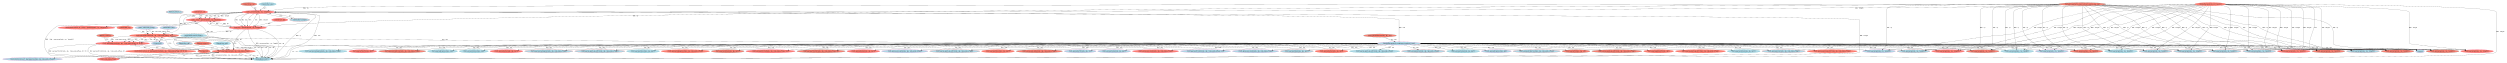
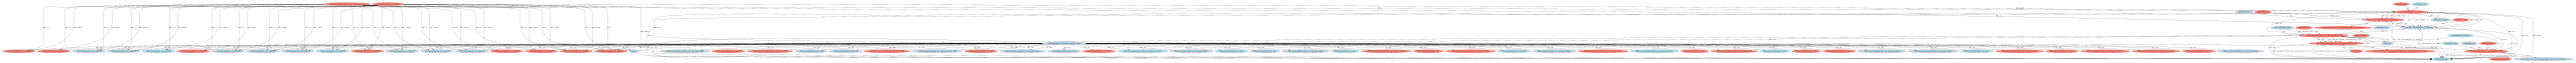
  digraph {
    fontname="JetBrains Mono"
    node [color=deeppink fillcolor=salmon fontname="JetBrains Mono" style=filled]
    edge [fontname="JetBrains Mono"]
    n1 [label="(Call,parserep(ndo, rp, length))"]
    n2 [label="(Call,!(dp = parserep(ndo, rp, length)))"]
-   n3 [label="(Call,dp = parserep(ndo, rp, length))"]
+   n3 [fillcolor=lightblue label="(Call,dp = parserep(ndo, rp, length))"]
    n4 [color=red label="(Call,parsewccres(ndo, dp, ndo->ndo_vflag))"]
    n5 [color=red label="(Call,parseattrstat(ndo, dp, !ndo->ndo_qflag, 0))"]
    n6 [color=red fillcolor=lightblue label="(Identifier,length)"]
    n7 [color=teal fillcolor=lightblue label="(MethodReturn,RET)"]
    n8 [label="(ControlStructure,if (!(dp = parserep(ndo, rp, length))))"]
    n9 [label="(Call,ndo->ndo_vflag)"]
    n10 [fillcolor=lightblue label="(ControlStructure,if (parsewccres(ndo, dp, ndo->ndo_vflag)))"]
    n11 [fillcolor=lightblue label="(MethodParameterIn,netdissect_options *ndo)"]
    n12 [label="(Call,parseattrstat(ndo, dp, !ndo->ndo_qflag, 0) != 0)"]
    n13 [fillcolor=lightblue label="(Literal,0)"]
    n14 [color=red fillcolor=lightblue label="(Call,parse_post_op_attr(ndo, dp, ndo->ndo_vflag))"]
    n15 [color=red label="(Call,parsestatus(ndo, dp, &er))"]
    n16 [color=teal label="(Call,parserep(ndo, rp, length))"]
    n17 [color=teal label="(Call,parserep(ndo, rp, length))"]
    n18 [color=teal label="(Call,parse_wcc_data(ndo, dp, ndo->ndo_vflag))"]
    n19 [fillcolor=lightblue label="(Call,parsestatfs(ndo, dp, v3))"]
    n20 [fillcolor=lightblue label="(Call,parsestatus(ndo, dp, &er))"]
    n21 [color=red fillcolor=lightblue label="(Call,parserep(ndo, rp, length))"]
    n22 [label="(Call,parse_wcc_data(ndo, dp, ndo->ndo_vflag))"]
    n23 [fillcolor=lightblue label="(Call,parseattrstat(ndo, dp, !ndo->ndo_qflag, v3))"]
    n24 [color=teal label="(Call,parselinkres(ndo, dp, v3))"]
    n25 [fillcolor=lightblue label="(Call,parse_wcc_data(ndo, dp, ndo->ndo_vflag))"]
    n26 [color=red fillcolor=lightblue label="(Call,parsestatus(ndo, dp, &er))"]
    n27 [color=red label="(Call,parsestatus(ndo, dp, &er))"]
    n28 [color=teal fillcolor=lightblue label="(Call,parse_post_op_attr(ndo, dp, ndo->ndo_vflag))"]
    n29 [color=red fillcolor=lightblue label="(Call,parserep(ndo, rp, length))"]
    n30 [color=red fillcolor=lightblue label="(Call,parsewccres(ndo, dp, ndo->ndo_vflag))"]
    n31 [color=teal fillcolor=lightblue label="(Call,parsestatus(ndo, dp, &er))"]
    n32 [fillcolor=lightblue label="(Call,parsediropres(ndo, dp))"]
    n33 [color=red fillcolor=lightblue label="(Call,parsev3rddirres(ndo, dp, ndo->ndo_vflag))"]
-   n34 [color=teal label="(Call,parsefh(ndo, dp, v3))"]
+   n34 [color=teal fillcolor=lightblue label="(Call,parsefh(ndo, dp, v3))"]
    n35 [color=teal label="(Call,parse_post_op_attr(ndo, dp, ndo->ndo_vflag))"]
    n36 [color=teal fillcolor=lightblue label="(Call,parserep(ndo, rp, length))"]
    n37 [color=red label="(Call,parsepathconf(ndo, dp))"]
    n38 [color=red label="(Call,parse_post_op_attr(ndo, dp, ndo->ndo_vflag))"]
    n39 [color=teal fillcolor=lightblue label="(Call,parsestatus(ndo, dp, &er))"]
    n40 [label="(Call,parserep(ndo, rp, length))"]
    n41 [color=red fillcolor=lightblue label="(Call,parsewccres(ndo, dp, ndo->ndo_vflag))"]
    n42 [color=red label="(Call,parse_post_op_attr(ndo, dp, ndo->ndo_vflag))"]
    n43 [color=red fillcolor=lightblue label="(Call,parserep(ndo, rp, length))"]
    n44 [color=red fillcolor=lightblue label="(Call,parserep(ndo, rp, length))"]
    n45 [color=teal fillcolor=lightblue label="(Call,parsecreateopres(ndo, dp, ndo->ndo_vflag))"]
    n46 [fillcolor=lightblue label="(Call,parserep(ndo, rp, length))"]
    n47 [label="(Call,parsefsinfo(ndo, dp))"]
    n48 [color=teal fillcolor=lightblue label="(Call,parserep(ndo, rp, length))"]
    n49 [color=teal label="(Call,parserep(ndo, rp, length))"]
    n50 [color=teal label="(Call,parsev3rddirres(ndo, dp, ndo->ndo_vflag))"]
    n51 [color=red fillcolor=lightblue label="(Call,parserep(ndo, rp, length))"]
    n52 [color=teal fillcolor=lightblue label="(Call,parsediropres(ndo, dp))"]
    n53 [fillcolor=lightblue label="(Call,parserep(ndo, rp, length))"]
-   n54 [color=teal fillcolor=lightblue label="(Call,parserddires(ndo, dp))"]
+   n54 [color=teal label="(Call,parserddires(ndo, dp))"]
    n55 [label="(Call,parsestatus(ndo, dp, &er))"]
    n56 [color=red fillcolor=lightblue label="(Call,parsecreateopres(ndo, dp, ndo->ndo_vflag))"]
    n57 [color=red fillcolor=lightblue label="(Call,parse_post_op_attr(ndo, dp, ndo->ndo_vflag))"]
    n58 [color=teal fillcolor=lightblue label="(Call,parsestatus(ndo, dp, &er))"]
    n59 [color=red fillcolor=lightblue label="(Call,parserep(ndo, rp, length))"]
    n60 [label="(Call,parserep(ndo, rp, length))"]
    n61 [color=red label="(Call,parsecreateopres(ndo, dp, ndo->ndo_vflag))"]
    n62 [color=teal label="(Call,parsestatus(ndo, dp, &er))"]
    n63 [label="(Call,parserep(ndo, rp, length))"]
    n64 [label="(Call,parseattrstat(ndo, dp, ndo->ndo_vflag, v3))"]
    n65 [color=teal label="(Call,parserep(ndo, rp, length))"]
    n66 [color=teal label="(Call,parseattrstat(ndo, dp, ndo->ndo_vflag, 0))"]
    n67 [label="(Call,parsestatus(ndo, dp, &er))"]
    n68 [color=teal label="(Call,parserep(ndo, rp, length))"]
    n69 [fillcolor=lightblue label="(Call,parse_wcc_data(ndo, dp, ndo->ndo_vflag))"]
    1000100 [fillcolor=lightblue]
    n71 [color=teal label="(MethodParameterIn,const struct sunrpc_msg *rp)"]
    n72 [color=red label="(MethodParameterIn,int length)"]
    n73 [color=red label="(Literal,0)"]
    n74 [color=red label="(ControlStructure,if (parseattrstat(ndo, dp, !ndo->ndo_qflag, 0) != 0))"]
    n75 [color=red fillcolor=lightblue label="(Return,return;)"]
    n76 [color=teal fillcolor=lightblue label="(Identifier,ndo)"]
    n77 [color=teal fillcolor=lightblue label="(ControlStructure,break;)"]
    n78 [fillcolor=lightblue label="(Call,!ndo->ndo_qflag)"]
    n79 [color=teal label="(Return,return;)"]
    n80 [color=teal label="(Identifier,rp)"]
    n81 [color=red label="(Identifier,dp)"]
    n82 [color=red fillcolor=lightblue label="(Identifier,dp)"]
    n83 [color=teal label="(Return,return;)"]
    n84 [color=teal fillcolor=lightblue label="(Identifier,ndo)"]
    n85 [label="(Identifier,v3)"]
    n86 [fillcolor=lightblue label="(Identifier,ndo)"]
    n87 [label="(Identifier,dp)"]
    n1 -> n2 [label="DDG: ndo"]
    n1 -> n2 [label="DDG: rp"]
    n1 -> n2 [label="DDG: length"]
    n1 -> n3 [label="AST: "]
    n1 -> n3 [label="DDG: ndo"]
    n1 -> n3 [label="DDG: rp"]
    n1 -> n3 [label="DDG: length"]
    n1 -> n4 [label="DDG: ndo"]
    n1 -> n5 [label="DDG: ndo"]
    n1 -> n6 [label="CFG: "]
    n1 -> n7 [label="DDG: ndo"]
    n1 -> n7 [label="DDG: length"]
    n1 -> n7 [label="DDG: rp"]
    n2 -> n3 [label="AST: "]
-   n7 -> n2 [label="DDG: !(dp = parserep(ndo, rp, length))"]
+   n2 -> n7 [label="DDG: !(dp = parserep(ndo, rp, length))"]
    n2 -> n8 [label="AST: "]
    n3 -> n1 [label="CFG: "]
    n3 -> n2 [label="AST: "]
    n3 -> n2 [label="DDG: dp"]
    n3 -> n4 [label="DDG: dp"]
    n3 -> n5 [label="DDG: dp"]
    n3 -> n7 [label="DDG: parserep(ndo, rp, length)"]
    n3 -> n7 [label="DDG: dp"]
    n4 -> n7 [label="DDG: ndo"]
    n4 -> n7 [label="DDG: dp"]
    n4 -> n7 [label="DDG: ndo->ndo_vflag"]
    n4 -> n7 [label="DDG: parsewccres(ndo, dp, ndo->ndo_vflag)"]
    n4 -> n9 [label="CFG: "]
    n4 -> n10 [label="AST: "]
    n5 -> n7 [label="DDG: dp"]
    n5 -> n7 [label="DDG: ndo"]
    n5 -> n7 [label="DDG: !ndo->ndo_qflag"]
    n5 -> n11 [label="DDG: ndo"]
    n5 -> n12 [label="AST: "]
    n5 -> n12 [label="DDG: ndo"]
    n5 -> n12 [label="DDG: dp"]
    n5 -> n12 [label="DDG: !ndo->ndo_qflag"]
    n5 -> n12 [label="DDG: 0"]
    n5 -> n13 [label="CFG: "]
    n6 -> n1 [label="AST: "]
    n9 -> n4 [label="AST: "]
    n11 -> n1 [label="DDG: ndo"]
    n11 -> n4 [label="DDG: ndo"]
    n11 -> n7 [label="DDG: ndo"]
    n11 -> n14 [label="DDG: ndo"]
    n11 -> n15 [label="DDG: ndo"]
    n11 -> n16 [label="DDG: ndo"]
    n11 -> n17 [label="DDG: ndo"]
    n11 -> n18 [label="DDG: ndo"]
    n11 -> n19 [label="DDG: ndo"]
    n11 -> n20 [label="DDG: ndo"]
    n11 -> n21 [label="DDG: ndo"]
    n11 -> n22 [label="DDG: ndo"]
    n11 -> n23 [label="DDG: ndo"]
-   n24 -> n11 [label="DDG: ndo"]
+   n11 -> n24 [label="DDG: ndo"]
    n11 -> n25 [label="DDG: ndo"]
    n11 -> n26 [label="DDG: ndo"]
    n11 -> n27 [label="DDG: ndo"]
    n11 -> n28 [label="DDG: ndo"]
    n11 -> n29 [label="DDG: ndo"]
    n11 -> n30 [label="DDG: ndo"]
    n11 -> n31 [label="DDG: ndo"]
    n11 -> n32 [label="DDG: ndo"]
    n11 -> n33 [label="DDG: ndo"]
    n11 -> n34 [label="DDG: ndo"]
    n11 -> n35 [label="DDG: ndo"]
    n11 -> n36 [label="DDG: ndo"]
    n11 -> n37 [label="DDG: ndo"]
    n11 -> n38 [label="DDG: ndo"]
    n11 -> n39 [label="DDG: ndo"]
    n11 -> n40 [label="DDG: ndo"]
    n11 -> n41 [label="DDG: ndo"]
    n11 -> n42 [label="DDG: ndo"]
    n11 -> n43 [label="DDG: ndo"]
    n11 -> n44 [label="DDG: ndo"]
    n11 -> n45 [label="DDG: ndo"]
    n11 -> n46 [label="DDG: ndo"]
    n11 -> n47 [label="CFG: ndo"]
    n11 -> n48 [label="DDG: ndo"]
    n11 -> n49 [label="DDG: ndo"]
    n11 -> n50 [label="DDG: ndo"]
    n11 -> n51 [label="DDG: ndo"]
    n11 -> n52 [label="DDG: ndo"]
    n11 -> n53 [label="DDG: ndo"]
    n11 -> n54 [label="DDG: ndo"]
    n11 -> n55 [label="DDG: ndo"]
    n11 -> n56 [label="DDG: ndo"]
    n11 -> n57 [label="DDG: ndo"]
    n11 -> n58 [label="DDG: ndo"]
    n11 -> n59 [label="DDG: ndo"]
    n11 -> n60 [label="DDG: ndo"]
    n11 -> n61 [label="DDG: ndo"]
    n11 -> n62 [label="DDG: ndo"]
    n11 -> n63 [label="DDG: ndo"]
    n11 -> n64 [label="DDG: ndo"]
    n11 -> n65 [label="DDG: ndo"]
    n11 -> n66 [label="DDG: ndo"]
    n11 -> n67 [label="DDG: ndo"]
    n11 -> n68 [label="DDG: ndo"]
    n11 -> n69 [label="DDG: ndo"]
    n11 -> 1000100 [label="AST: "]
    n12 -> n7 [label="DDG: parseattrstat(ndo, dp, !ndo->ndo_qflag, 0)"]
    n12 -> n7 [label="DDG: parseattrstat(ndo, dp, !ndo->ndo_qflag, 0) != 0"]
    n12 -> n73 [label="CFG: "]
    n12 -> n74 [label="AST: "]
    n13 -> n5 [label="AST: "]
    n71 -> n1 [label="DDG: rp"]
    n71 -> n3 [label="DDG: rp"]
    n71 -> n16 [label="DDG: rp"]
    n71 -> n17 [label="DDG: rp"]
    n71 -> n21 [label="DDG: rp"]
    n71 -> n29 [label="DDG: rp"]
    n71 -> n36 [label="DDG: rp"]
    n71 -> n40 [label="DDG: rp"]
    n71 -> n43 [label="DDG: rp"]
    n71 -> n44 [label="DDG: rp"]
    n71 -> n46 [label="DDG: rp"]
    n71 -> n48 [label="DDG: rp"]
    n71 -> n49 [label="DDG: rp"]
    n71 -> n51 [label="DDG: rp"]
    n71 -> n53 [label="DDG: rp"]
    n71 -> n59 [label="DDG: rp"]
    n71 -> n60 [label="DDG: rp"]
    n71 -> n63 [label="DDG: rp"]
    n71 -> n65 [label="DDG: rp"]
    n71 -> n68 [label="DDG: rp"]
    n71 -> 1000100 [label="AST: "]
    n72 -> n1 [label="DDG: length"]
    n72 -> n7 [label="DDG: length"]
    n72 -> n16 [label="DDG: length"]
    n72 -> n17 [label="DDG: length"]
    n72 -> n21 [label="DDG: length"]
    n72 -> n29 [label="DDG: length"]
    n72 -> n36 [label="DDG: length"]
    n72 -> n40 [label="DDG: length"]
    n72 -> n43 [label="DDG: length"]
    n72 -> n44 [label="DDG: length"]
    n72 -> n46 [label="DDG: length"]
    n72 -> n48 [label="DDG: length"]
    n72 -> n49 [label="DDG: length"]
    n72 -> n51 [label="DDG: length"]
    n72 -> n53 [label="DDG: length"]
    n72 -> n59 [label="DDG: length"]
    n72 -> n60 [label="DDG: length"]
    n72 -> n63 [label="DDG: length"]
    n72 -> n65 [label="DDG: length"]
    n72 -> n68 [label="DDG: length"]
    n72 -> 1000100 [label="AST: "]
    n73 -> n5 [label="CFG: "]
    n73 -> n12 [label="AST: "]
    n75 -> n2 [label="CFG: "]
    n76 -> n4 [label="AST: "]
    n77 -> n4 [label="CFG: "]
    n77 -> n12 [label="CFG: "]
    n78 -> n5 [label="AST: "]
    n78 -> n5 [label="DDG: ndo->ndo_qflag"]
    n79 -> n12 [label="CFG: "]
    n80 -> n1 [label="AST: "]
    n81 -> n5 [label="AST: "]
    n82 -> n4 [label="AST: "]
    n83 -> n4 [label="CFG: "]
    n84 -> n1 [label="AST: "]
    n85 -> n2 [label="CFG: "]
    n86 -> n5 [label="AST: "]
    n87 -> n3 [label="AST: "]
  }
